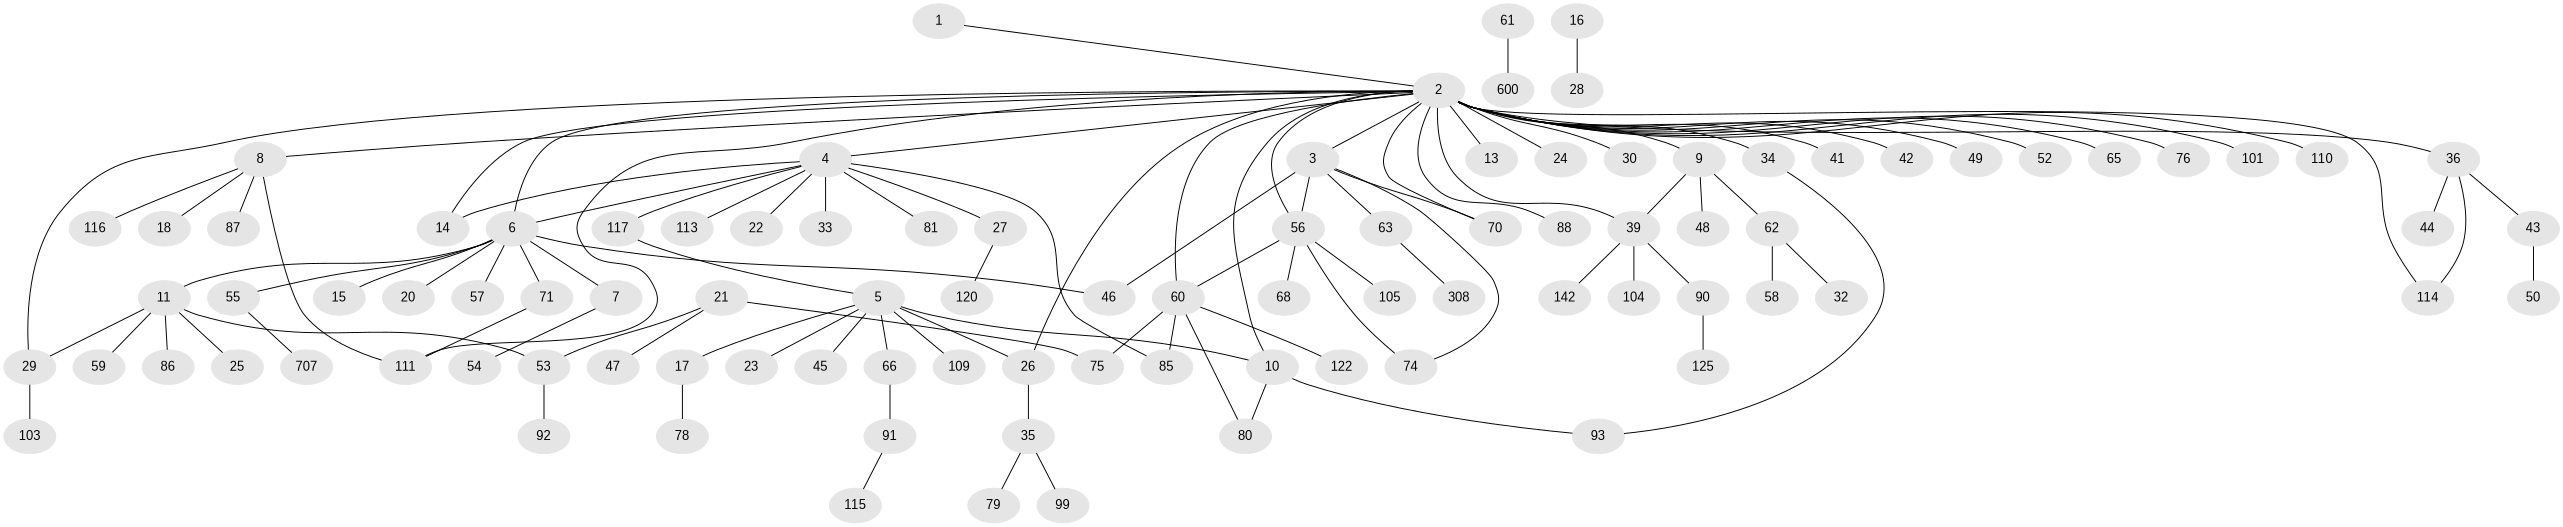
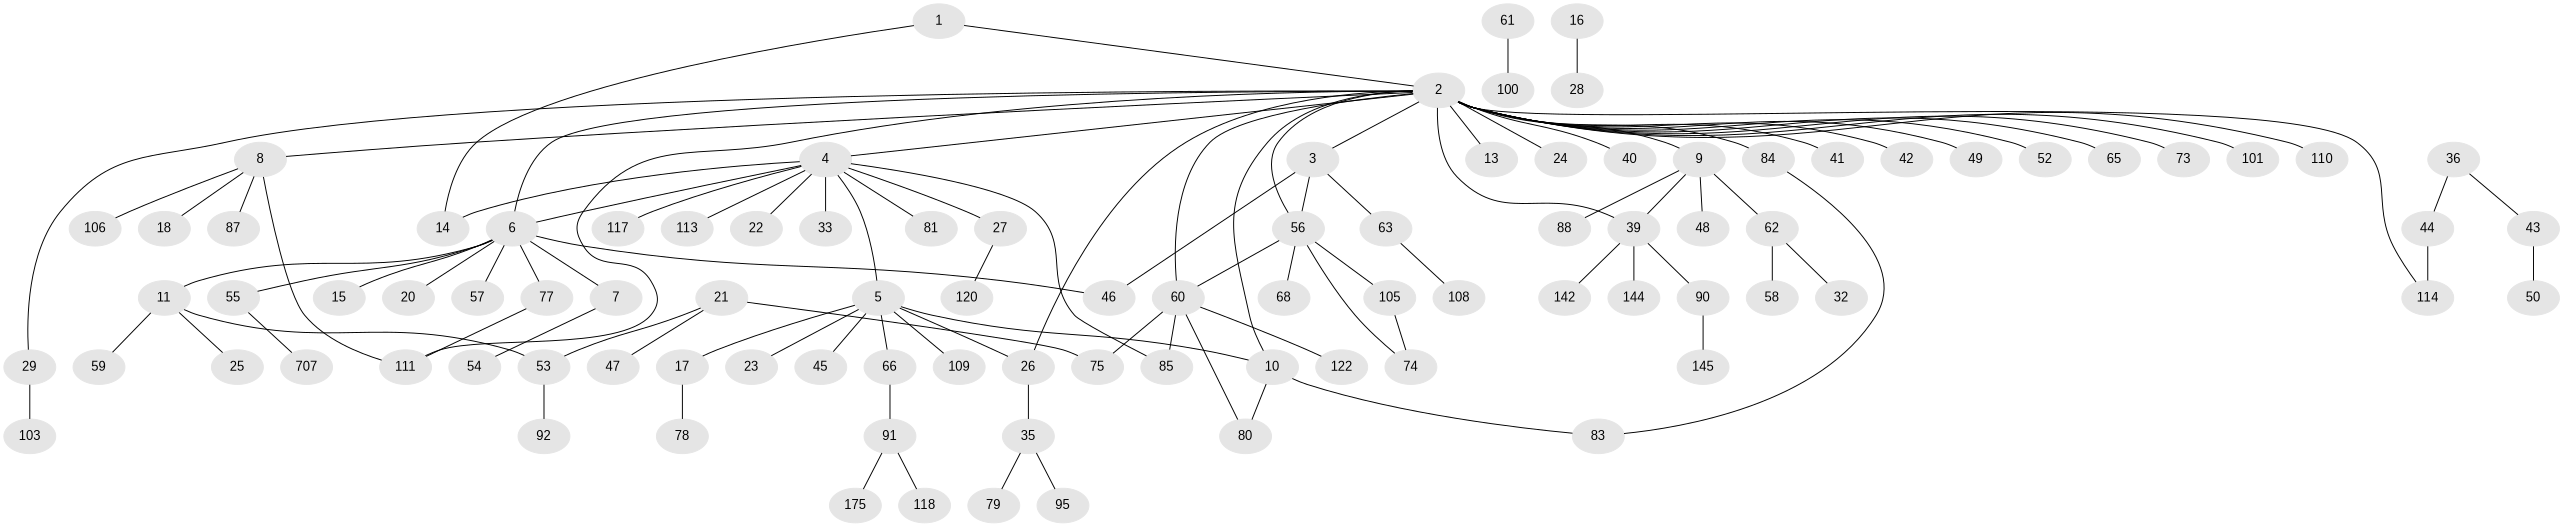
  graph {
    fontname="Liberation Sans"
    node [color=gray90 fontname="Liberation Sans" style=filled]
    edge [fontname="Liberation Sans"]
    2 [super="+67"]
    3 [super="+19"]
    4 [super="+72"]
    6 [super="+37"]
    8 [super="+40"]
    9 [super="+127"]
    10 [super="+31"]
    13
    14
    24 [super="+77"]
    26
    29 [super="+89"]
-   30
-   34
+   30 [label=40]
+   34 [label=84]
    36 [super="+121"]
    39 [super="+48"]
    41
    42
    49
    52
    56 [super="+99"]
    60 [super="+82"]
    65 [super="+98"]
-   70 [super="+97"]
-   76
+   76 [label=73]
    88 [super="+106"]
    101
    110
    111
    114
    1
    46
    63 [super="+69"]
    74
    5 [super="+84"]
    22
    27
    33
    81
    85
    113
    117
    7
    11 [super="+123"]
    15
    20
    55
    57
-   71
+   71 [label=77]
    18
    87
-   116
+   116 [label=106]
    n53 [label=62 super="+51"]
    n54 [label=48]
    80 [super="+94"]
-   83 [label=93]
+   83
    35 [super="+64"]
    103
    43
    44
    90 [super="+119"]
    n62 [label=142]
-   104
+   104 [label=144]
    68
    105 [super="+126"]
    75
    122
    61 [super="+124"]
-   100 [label=600]
-   108 [label=308]
+   100
+   108
    17
    23
    45
    66 [super="+112"]
    109
    16
    28
    120
    78
    91 [super="+96"]
    54
    25
    53 [super="+62"]
    59
-   86
    21 [super="+73"]
    47
    n88 [label=707]
    32
    58
    92
    79
-   95 [label=99]
+   95
    50 [super="+93"]
-   125
-   115
+   125 [label=145]
+   115 [label=175]
+   118
    2 -- 3
    2 -- 4
    2 -- 6
    2 -- 8 [weight=2]
    2 -- 9
    2 -- 10
    2 -- 13
-   2 -- 14
+   1 -- 14
    2 -- 24
    2 -- 26
    2 -- 29
    2 -- 30
    2 -- 34
-   2 -- 36
    2 -- 39
    2 -- 41
    2 -- 42
    2 -- 49
    2 -- 52
    2 -- 56
    2 -- 60
    2 -- 65
-   2 -- 70
    2 -- 76
-   2 -- 88
+   9 -- 88
    2 -- 101
    2 -- 110
    2 -- 111
    2 -- 114
    3 -- 56
-   3 -- 70
    3 -- 46
    3 -- 63
-   3 -- 74
+   105 -- 74
    4 -- 6
    4 -- 14
-   117 -- 5
+   4 -- 5
    4 -- 22
    4 -- 27
    4 -- 33
    4 -- 81
    4 -- 85
    4 -- 113
    4 -- 117
    6 -- 46
    6 -- 7
    6 -- 11
    6 -- 15
    6 -- 20
    6 -- 55
    6 -- 57
    6 -- 71
    8 -- 111
    8 -- 18
    8 -- 87
    8 -- 116
    9 -- 39
    9 -- n53
    9 -- n54
    10 -- 80
    10 -- 83
    26 -- 35
    29 -- 103
    34 -- 83
    36 -- 43
    36 -- 44
    39 -- 90
    39 -- n62
    39 -- 104
    56 -- 60
    56 -- 74
    56 -- 68
    56 -- 105
    60 -- 85
    60 -- 80
    60 -- 75
    60 -- 122
    1 -- 2
    63 -- 108
    5 -- 10
    5 -- 26
    5 -- 17
    5 -- 23
    5 -- 45
    5 -- 66
    5 -- 109
    27 -- 120
    7 -- 54
-   11 -- 29
    11 -- 25
    11 -- 53
    11 -- 59
-   11 -- 86
    55 -- n88
    71 -- 111
    n53 -- 32
    n53 -- 58
    35 -- 79
    35 -- 95
    43 -- 50
-   36 -- 114
+   44 -- 114
    90 -- 125
    61 -- 100
    17 -- 78
    66 -- 91
    16 -- 28
    91 -- 115
+   91 -- 118
    53 -- 92
    21 -- 75
    21 -- 53
    21 -- 47
  }
